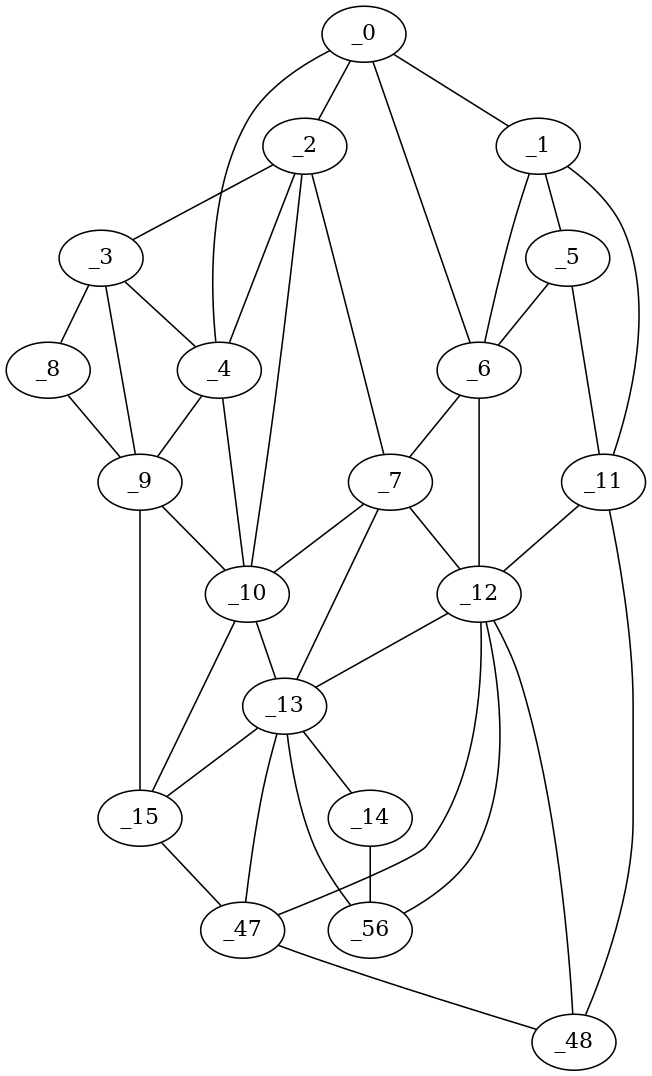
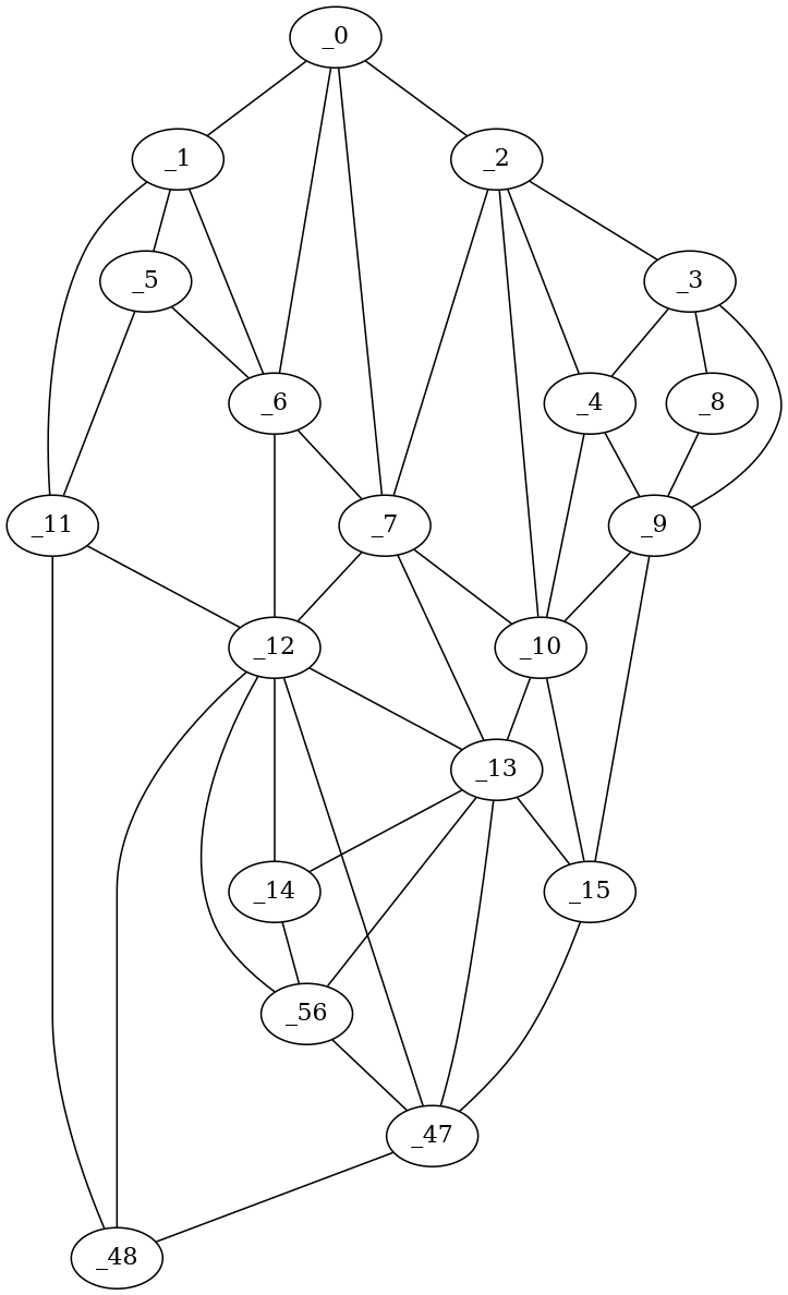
  graph {
    node [x=59]
    edge [valence=2]
    _0 [x=40 y=47]
    _1 [x=41 y=113]
    _2 [x=45 y=42]
    _6 [x=54 y=99]
    _7 [x=57 y=52]
    _5 [x=51 y=118]
    _11 [y=124]
    _3 [x=47 y=4]
    _4 [x=50 y=38]
    _10 [y=43]
    _8 [x=58 y=5]
    _9 [y=32]
    _12 [x=69 y=92]
    _13 [x=86 y=67]
    n15 [label=_48 x=88 y=114]
    _15 [x=87 y=17]
    _14 [x=86 y=80]
    n18 [label=_56 x=87 y=93]
    n19 [label=_47 x=88 y=104]
    _0 -- _1 [valence=1]
    _0 -- _2
    _0 -- _6
-   _0 -- _4 [valence=1]
+   _0 -- _7 [valence=1]
    _1 -- _6
    _1 -- _5
    _1 -- _11 [valence=1]
    _2 -- _7
    _2 -- _3 [valence=1]
    _2 -- _4
    _2 -- _10
    _6 -- _7 [valence=1]
    _6 -- _12
    _7 -- _10 [valence=1]
    _7 -- _12 [valence=1]
    _7 -- _13
    _5 -- _6 [valence=1]
    _5 -- _11
    _11 -- _12
    _11 -- n15 [valence=1]
    _3 -- _4 [valence=1]
    _3 -- _8 [valence=1]
    _3 -- _9
    _4 -- _10 [valence=1]
    _4 -- _9
    _10 -- _13 [valence=1]
    _10 -- _15
    _8 -- _9
    _9 -- _10 [valence=1]
    _9 -- _15
    _12 -- _13
    _12 -- n15
+   _12 -- _14 [valence=1]
    _12 -- n18 [valence=1]
    _12 -- n19 [valence=1]
    _13 -- _15
    _13 -- _14
    _13 -- n18 [valence=1]
    _13 -- n19 [valence=1]
    _15 -- n19 [valence=1]
    _14 -- n18
+   n18 -- n19
    n19 -- n15 [valence=1]
  }
